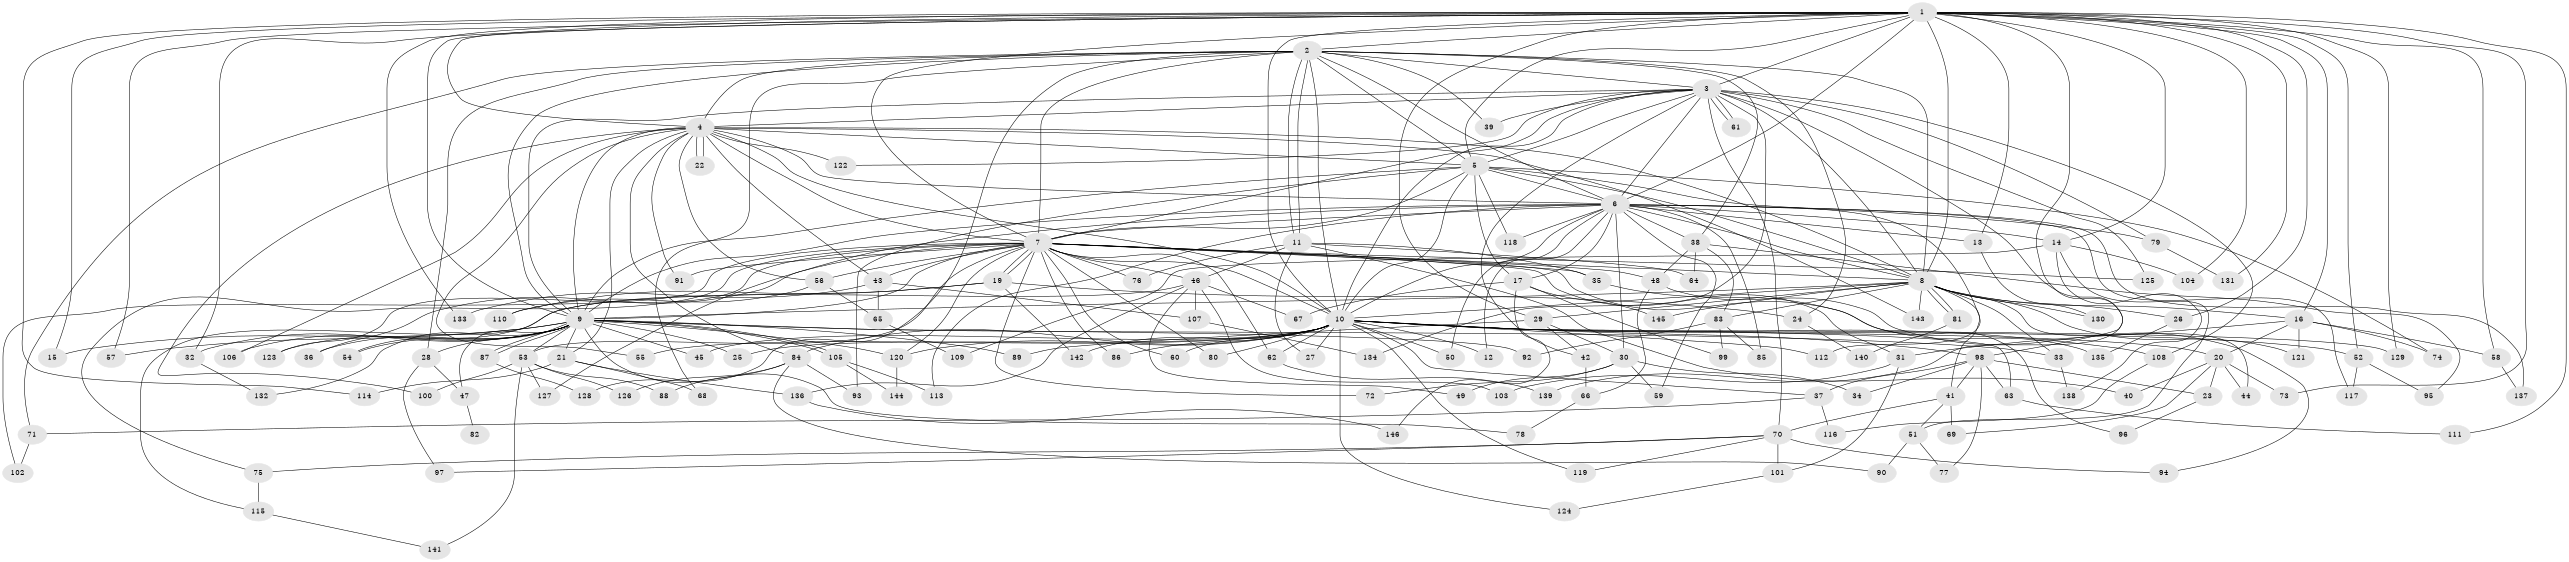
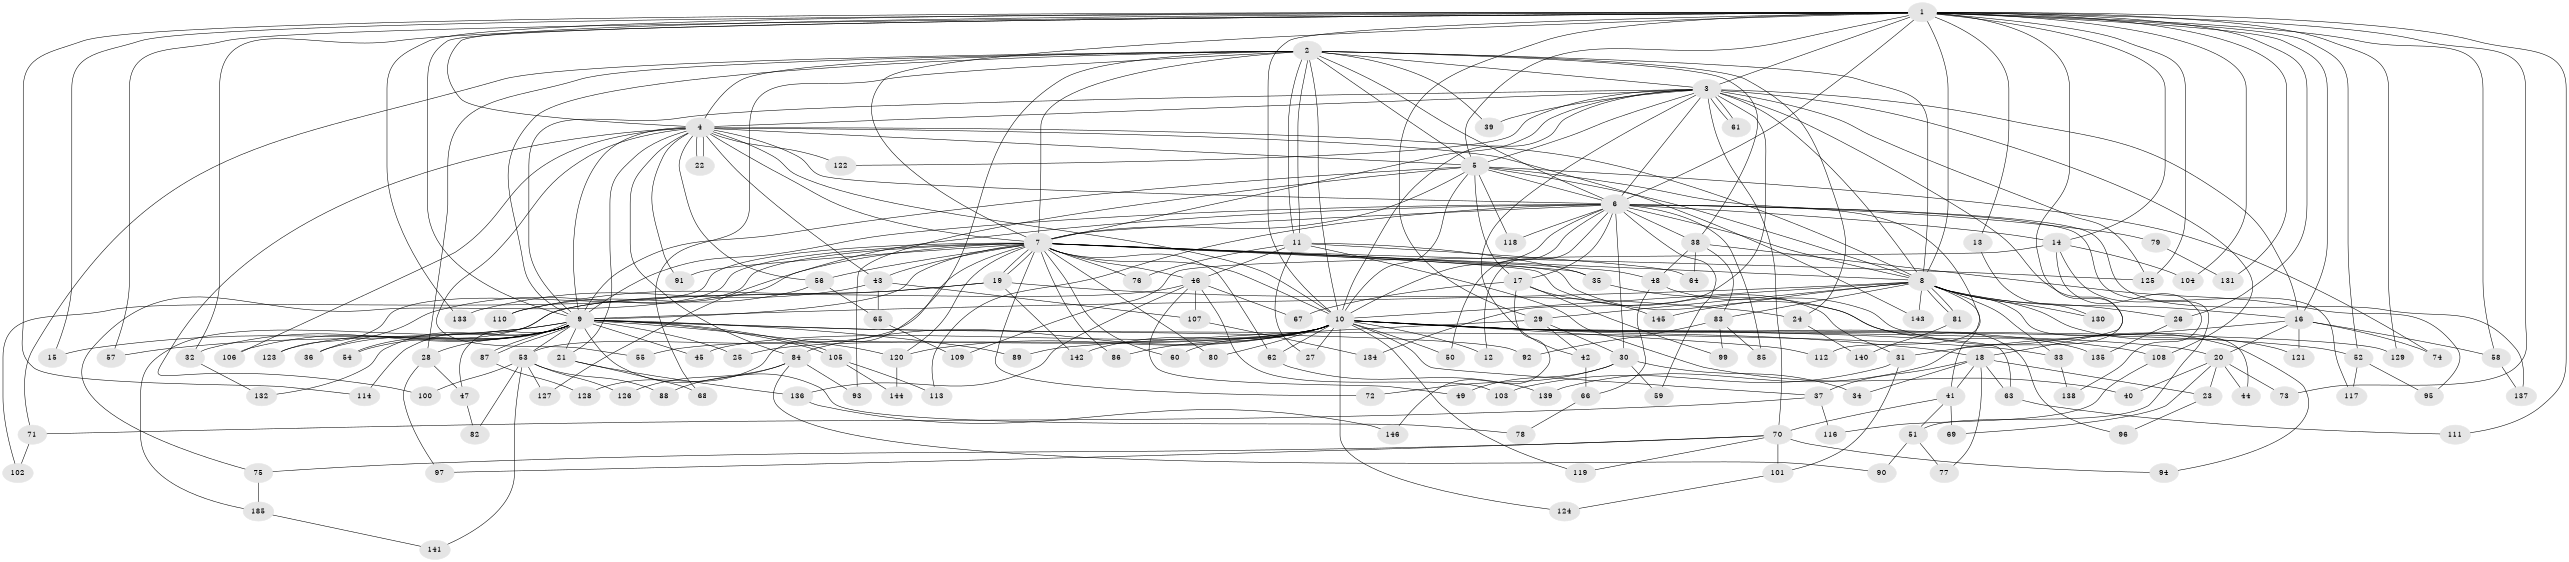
  graph {
    node [color=gray90 style=filled]
    1
    2
    3
    4
    5
    6
    7
    8
    9
    10
    13
    14
    15
    16
    26
    29
    32
    52
    57
    58
    73
    104
    111
    114
    129
    131
    133
    139
    11
    24
    28
    38
    39
    68
    71
    128
-   18 [label=98]
+   18
    42
    61
    70
    79
    108
    122
    125
    134
    21
    22
    43
    55
    56
    84
    91
    100
    106
    143
    17
    74
    93
    112
    118
    12
    30
    50
    59
    85
    113
    117
    127
    137
    19
    31
    35
    36
    46
    48
    53
    60
    62
    72
    75
    76
    80
    86
    102
    120
    123
    135
    33
    41
    44
    81
    83
    121
    130
    145
    25
    45
    47
    54
    78
    87
    89
    92
    105
    132
    20
    27
    37
    63
    119
    124
    142
    51
    109
    138
    95
    40
    64
    140
    97
    23
    34
    77
    66
    101
    94
    116
    136
    65
    107
    110
    90
    88
    126
    67
    99
    146
    49
    103
    96
-   115
+   115 [label=185]
    82
    141
    144
    69
-   1 -- 2
+   1 -- 125
    1 -- 3
    1 -- 4
    1 -- 5
    1 -- 6
    1 -- 7
    1 -- 8
    1 -- 9
    1 -- 10
    1 -- 13
    1 -- 14
    1 -- 15
    1 -- 16
    1 -- 26
    1 -- 29
    1 -- 32
    1 -- 52
    1 -- 57
    1 -- 58
    1 -- 73
    1 -- 104
    1 -- 111
    1 -- 114
    1 -- 129
    1 -- 131
    1 -- 133
    1 -- 139
    2 -- 3
    2 -- 4
    2 -- 5
    2 -- 6
    2 -- 7
    2 -- 8
    2 -- 9
    2 -- 10
    2 -- 11
    2 -- 11
    2 -- 24
    2 -- 28
    2 -- 38
    2 -- 39
    2 -- 68
    2 -- 71
    2 -- 128
    3 -- 4
    3 -- 5
    3 -- 6
    3 -- 7
    3 -- 8
    3 -- 9
    3 -- 10
    3 -- 39
    3 -- 18
    3 -- 42
    3 -- 61
    3 -- 61
    3 -- 70
-   3 -- 79
+   3 -- 16
    3 -- 108
    3 -- 122
    3 -- 125
    3 -- 134
    4 -- 5
    4 -- 6
    4 -- 7
    4 -- 8
    4 -- 9
    4 -- 10
    4 -- 122
    4 -- 21
    4 -- 22
    4 -- 22
    4 -- 43
    4 -- 55
    4 -- 56
    4 -- 84
    4 -- 91
    4 -- 100
    4 -- 106
    4 -- 143
    5 -- 6
    5 -- 7
    5 -- 8
    5 -- 9
    5 -- 10
    5 -- 17
    5 -- 74
    5 -- 93
    5 -- 112
    5 -- 118
    6 -- 7
    6 -- 8
    6 -- 9
    6 -- 10
-   6 -- 13
    6 -- 14
    6 -- 38
    6 -- 79
    6 -- 17
    6 -- 118
    6 -- 12
    6 -- 30
    6 -- 50
    6 -- 59
    6 -- 85
    6 -- 113
    6 -- 117
    6 -- 127
    6 -- 137
    7 -- 8
    7 -- 9
    7 -- 10
    7 -- 125
    7 -- 43
    7 -- 56
    7 -- 91
    7 -- 19
    7 -- 19
    7 -- 31
    7 -- 35
    7 -- 36
    7 -- 46
    7 -- 48
    7 -- 53
    7 -- 60
    7 -- 62
    7 -- 72
    7 -- 75
    7 -- 76
    7 -- 80
    7 -- 86
    7 -- 102
    7 -- 120
    7 -- 123
    7 -- 135
    8 -- 9
    8 -- 10
    8 -- 16
    8 -- 26
    8 -- 29
    8 -- 143
    8 -- 33
    8 -- 41
    8 -- 44
    8 -- 81
    8 -- 81
    8 -- 83
    8 -- 121
    8 -- 130
    8 -- 145
    9 -- 15
    9 -- 32
    9 -- 57
-   21 -- 114
+   9 -- 114
    9 -- 28
    9 -- 21
    9 -- 106
    9 -- 36
    9 -- 53
    9 -- 120
    9 -- 123
    9 -- 33
    9 -- 25
    9 -- 45
    9 -- 47
    9 -- 54
    9 -- 78
    9 -- 87
    9 -- 87
    9 -- 89
    9 -- 92
    9 -- 105
    9 -- 105
    9 -- 132
    10 -- 52
    10 -- 129
    10 -- 18
    10 -- 108
    10 -- 55
    10 -- 84
    10 -- 112
    10 -- 12
    10 -- 50
    10 -- 60
    10 -- 62
    10 -- 80
    10 -- 86
    10 -- 120
    10 -- 25
    10 -- 45
    10 -- 20
    10 -- 27
    10 -- 37
    10 -- 63
    10 -- 119
    10 -- 124
    10 -- 142
    13 -- 130
    14 -- 104
    14 -- 51
    14 -- 109
    14 -- 138
    16 -- 58
    16 -- 74
    16 -- 31
    16 -- 121
    16 -- 20
    26 -- 135
    29 -- 42
    29 -- 30
    29 -- 89
    32 -- 132
    52 -- 117
    52 -- 95
    58 -- 137
    11 -- 35
    11 -- 46
    11 -- 76
    11 -- 27
    11 -- 40
    11 -- 64
    24 -- 140
    28 -- 47
    28 -- 97
    38 -- 48
    38 -- 83
    38 -- 95
    38 -- 64
    71 -- 102
    18 -- 41
    18 -- 37
    18 -- 63
    18 -- 23
    18 -- 34
    18 -- 77
    42 -- 66
    70 -- 75
    70 -- 119
    70 -- 97
    70 -- 101
    70 -- 94
    79 -- 131
    108 -- 116
    21 -- 68
    21 -- 136
    43 -- 133
    43 -- 65
    43 -- 107
    56 -- 65
    56 -- 110
    84 -- 93
    84 -- 90
    84 -- 88
    84 -- 126
    17 -- 145
    17 -- 67
    17 -- 99
    17 -- 146
    30 -- 59
    30 -- 72
    30 -- 34
    30 -- 49
    19 -- 24
    19 -- 54
    19 -- 142
    19 -- 110
    31 -- 101
    31 -- 103
    35 -- 96
    46 -- 136
    46 -- 107
    46 -- 67
    46 -- 49
    46 -- 103
    46 -- 115
    48 -- 66
    48 -- 94
    53 -- 100
    53 -- 127
    53 -- 88
    53 -- 126
+   53 -- 82
    53 -- 141
    62 -- 139
    75 -- 115
    120 -- 144
    33 -- 138
    41 -- 70
    41 -- 51
    41 -- 69
    81 -- 140
    83 -- 85
    83 -- 92
    83 -- 99
    47 -- 82
    87 -- 128
    105 -- 113
    105 -- 144
    20 -- 73
    20 -- 44
    20 -- 40
    20 -- 23
    20 -- 69
    37 -- 71
    37 -- 116
    63 -- 111
    51 -- 77
    51 -- 90
    23 -- 96
    66 -- 78
    101 -- 124
    136 -- 146
    65 -- 109
    107 -- 134
    115 -- 141
  }
